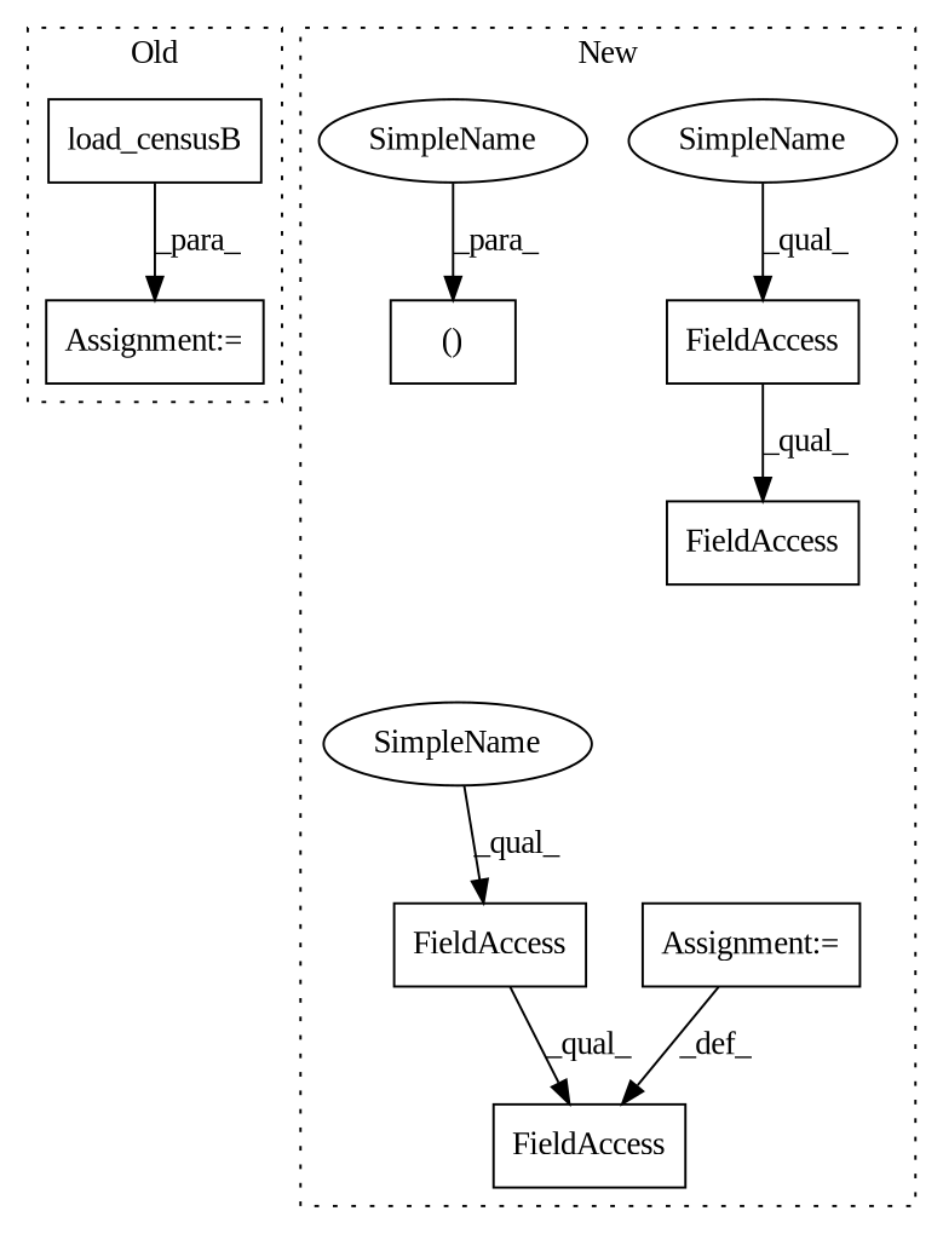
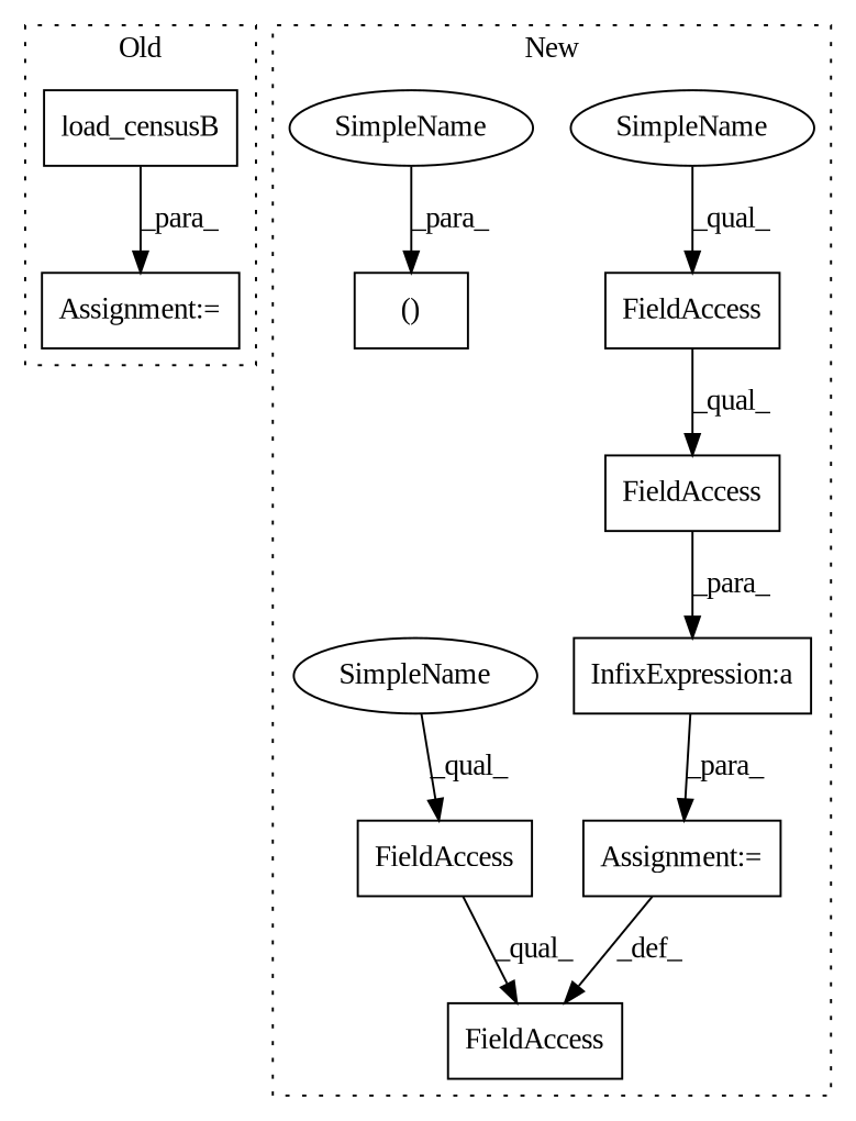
  digraph {
    fontname="Liberation Serif"
    node [a=22 fontname="Liberation Serif" l=3 s=9398 shape=box]
    edge [fontname="Liberation Serif"]
    n1 [a=32 l=14 label=load_censusB s=9175]
    n2 [a=7 l=1 label="Assignment:=" s=9165]
    n3 [a=106 l=19 label="()" s=9333]
    n4 [l=9 label=FieldAccess]
    n5 [l=9 label=FieldAccess s=9382]
    n6 [l=14 label=FieldAccess]
+   n7 [a=27 label="InfixExpression:a" s=9412]
    n8 [l=14 label=FieldAccess s=9382]
    n9 [a=7 l=1 label="Assignment:=" s=9396]
    n10 [a=42 label=SimpleName shape=ellipse]
    n11 [a=42 label=SimpleName s=9349 shape=ellipse]
    n12 [a=42 label=SimpleName s=9382 shape=ellipse]
    subgraph cluster_1 {
      label=Old
      style=dotted
      n1
      n2
    }
    subgraph cluster_2 {
      label=New
      style=dotted
      n3
      n4
      n5
      n6
+     n7
      n8
      n9
      n10
      n11
      n12
    }
    n1 -> n2 [label=_para_]
    n4 -> n6 [label=_qual_]
    n5 -> n8 [label=_qual_]
+   n6 -> n7 [label=_para_]
+   n7 -> n9 [label=_para_]
    n9 -> n8 [label=_def_]
    n10 -> n4 [label=_qual_]
    n11 -> n3 [label=_para_]
    n12 -> n5 [label=_qual_]
  }
